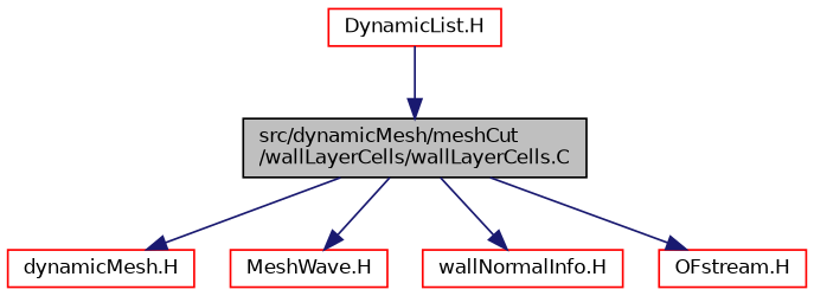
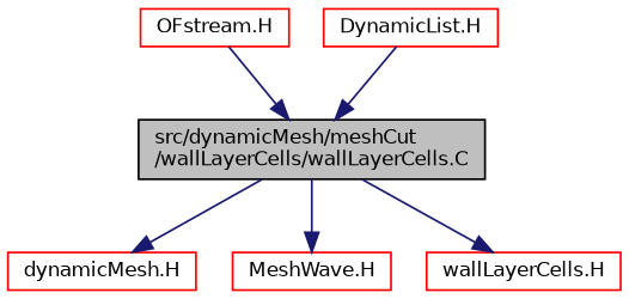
  digraph {
    node [color=red fontname=Helvetica fontsize=10 shape=record]
    edge [color=midnightblue fontname=Helvetica fontsize=10 labelfontname=Helvetica labelfontsize=10 style=solid]
    n1 [color=black fillcolor=grey75 fontcolor=black height=0.2 label="src/dynamicMesh/meshCut\l/wallLayerCells/wallLayerCells.C" style=filled width=0.4]
    n2 [height=0.2 label="dynamicMesh.H" width=0.4]
    n3 [height=0.2 label="MeshWave.H" width=0.4]
-   n4 [height=0.2 label="wallNormalInfo.H" width=0.4]
+   n4 [height=0.2 label="wallLayerCells.H" width=0.4]
    n5 [height=0.2 label="OFstream.H" width=0.4]
    n6 [height=0.2 label="DynamicList.H" width=0.4]
    n1 -> n2
    n1 -> n3
    n1 -> n4
-   n1 -> n5
+   n5 -> n1
    n6 -> n1
  }
